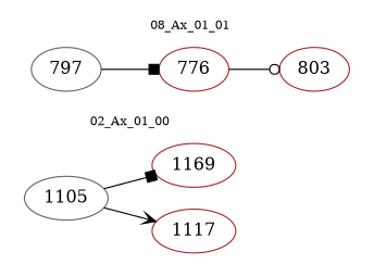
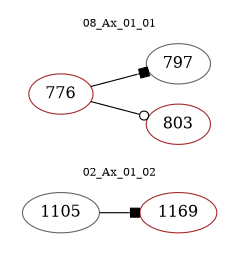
  digraph {
    rankdir=LR
    node [color=brown]
    edge [arrowhead=box color=black]
    n1 [color=gray40 label=1105]
-   n2 [label=1117]
    n3 [label=1169]
    n4 [label=776]
    n5 [label=803]
    n6 [color=gray40 label=797]
    subgraph cluster_1 {
      color=white
      fontsize=10
-     label="02_Ax_01_00"
+     label="02_Ax_01_02"
      n1
-     n2
      n3
    }
    subgraph cluster_2 {
      color=white
      fontsize=10
      label="08_Ax_01_01"
      n4
      n5
      n6
    }
-   n1 -> n2 [arrowhead=vee]
    n1 -> n3
    n4 -> n5 [arrowhead=odot]
-   n6 -> n4
+   n4 -> n6
  }
